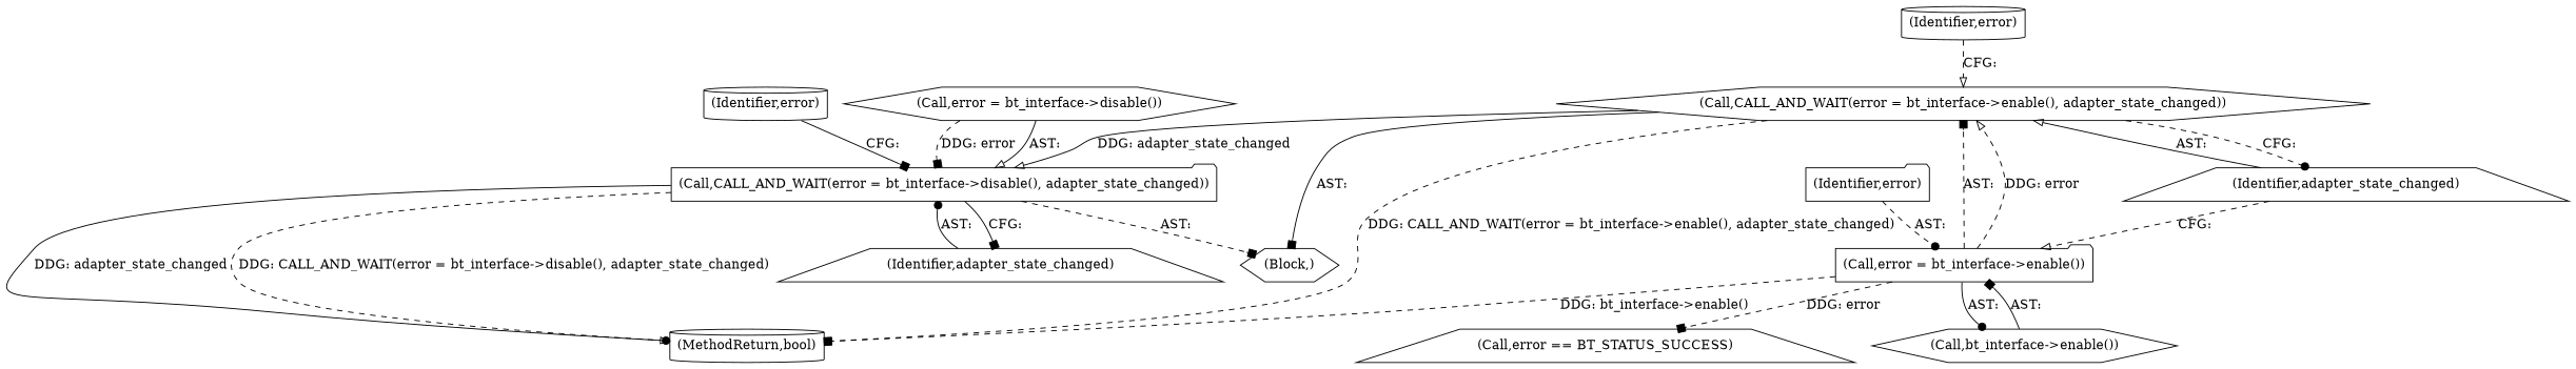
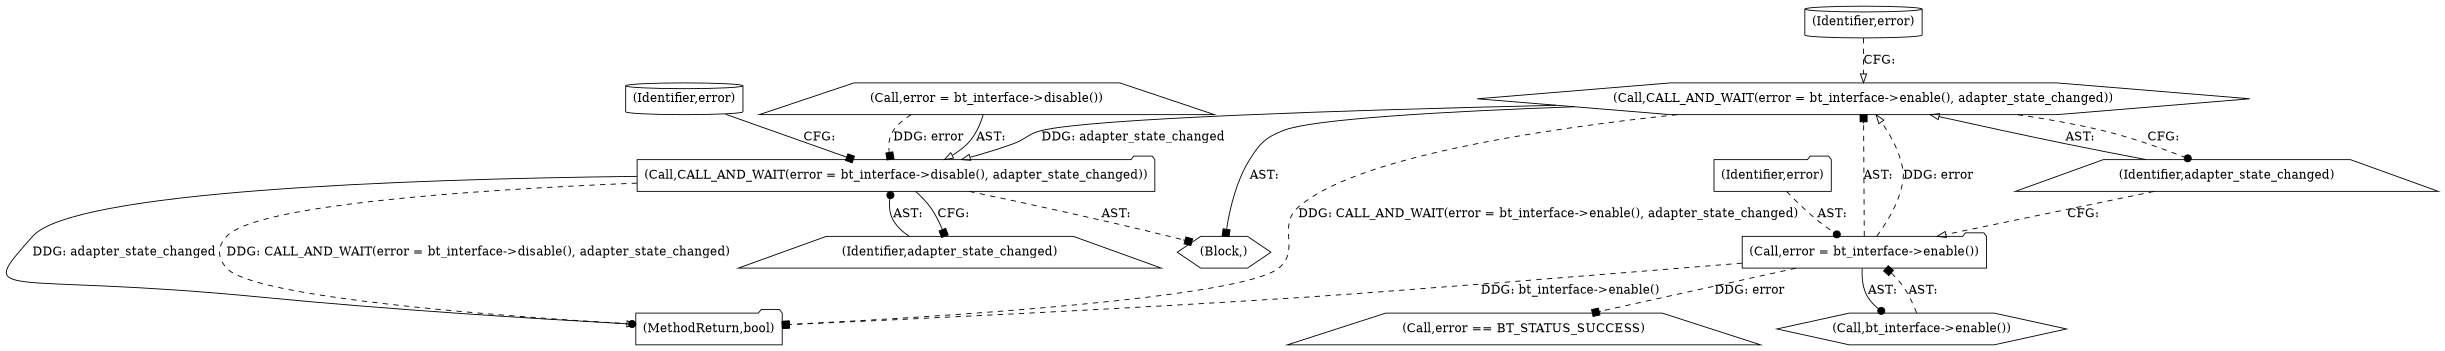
  digraph {
    node [shape=folder]
    edge [arrowhead=box style=dashed]
    n1 [label="(Call,CALL_AND_WAIT(error = bt_interface->enable(), adapter_state_changed))" shape=hexagon]
    n2 [label="(Call,CALL_AND_WAIT(error = bt_interface->disable(), adapter_state_changed))"]
-   n3 [label="(MethodReturn,bool)" shape=cylinder]
+   n3 [label="(MethodReturn,bool)"]
    n4 [label="(Identifier,adapter_state_changed)" shape=trapezium]
    n5 [label="(Block,)" shape=hexagon]
    n6 [label="(Identifier,adapter_state_changed)" shape=trapezium]
    n7 [label="(Call,error = bt_interface->enable())"]
    n8 [label="(Call,bt_interface->enable())" shape=hexagon]
    n9 [label="(Call,error == BT_STATUS_SUCCESS)" shape=trapezium]
-   n10 [label="(Call,error = bt_interface->disable())" shape=hexagon]
+   n10 [label="(Call,error = bt_interface->disable())" shape=trapezium]
    n11 [label="(Identifier,error)"]
    n12 [label="(Identifier,error)" shape=cylinder]
    n13 [label="(Identifier,error)" shape=cylinder]
    n1 -> n2 [arrowhead=onormal label="DDG: adapter_state_changed" style=solid]
    n1 -> n3 [label="DDG: CALL_AND_WAIT(error = bt_interface->enable(), adapter_state_changed)"]
    n1 -> n4 [arrowhead=dot label="CFG: "]
    n1 -> n5 [label="AST: " style=solid]
    n2 -> n3 [arrowhead=dot label="DDG: CALL_AND_WAIT(error = bt_interface->disable(), adapter_state_changed)"]
    n2 -> n3 [arrowhead=onormal label="DDG: adapter_state_changed" style=solid]
    n2 -> n5 [label="AST: "]
    n2 -> n6 [label="CFG: " style=solid]
    n4 -> n1 [arrowhead=onormal label="AST: " style=solid]
    n4 -> n7 [arrowhead=onormal label="CFG: "]
    n6 -> n2 [arrowhead=dot label="AST: " style=solid]
    n7 -> n1 [label="AST: "]
    n7 -> n1 [arrowhead=onormal label="DDG: error"]
    n7 -> n3 [label="DDG: bt_interface->enable()"]
    n7 -> n8 [arrowhead=dot label="AST: " style=solid]
    n7 -> n9 [label="DDG: error"]
-   n8 -> n7 [label="AST: " style=solid]
+   n8 -> n7 [label="AST: "]
    n10 -> n2 [arrowhead=onormal label="AST: " style=solid]
    n10 -> n2 [label="DDG: error"]
    n11 -> n7 [arrowhead=dot label="AST: "]
    n12 -> n2 [label="CFG: " style=solid]
    n13 -> n1 [arrowhead=onormal label="CFG: "]
  }
